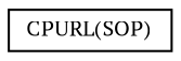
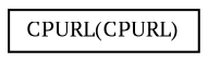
  digraph {
    rankdir=TB
    fontname="PT Serif"
-   n1 [color=black fillcolor=white fontname="PT Serif" fontsize=10 height=0.2 label="CPURL(SOP)" shape=record style=filled width=0.4]
+   n1 [color=black fillcolor=white fontname="PT Serif" fontsize=10 height=0.2 label="CPURL(CPURL)" shape=record style=filled width=0.4]
  }
